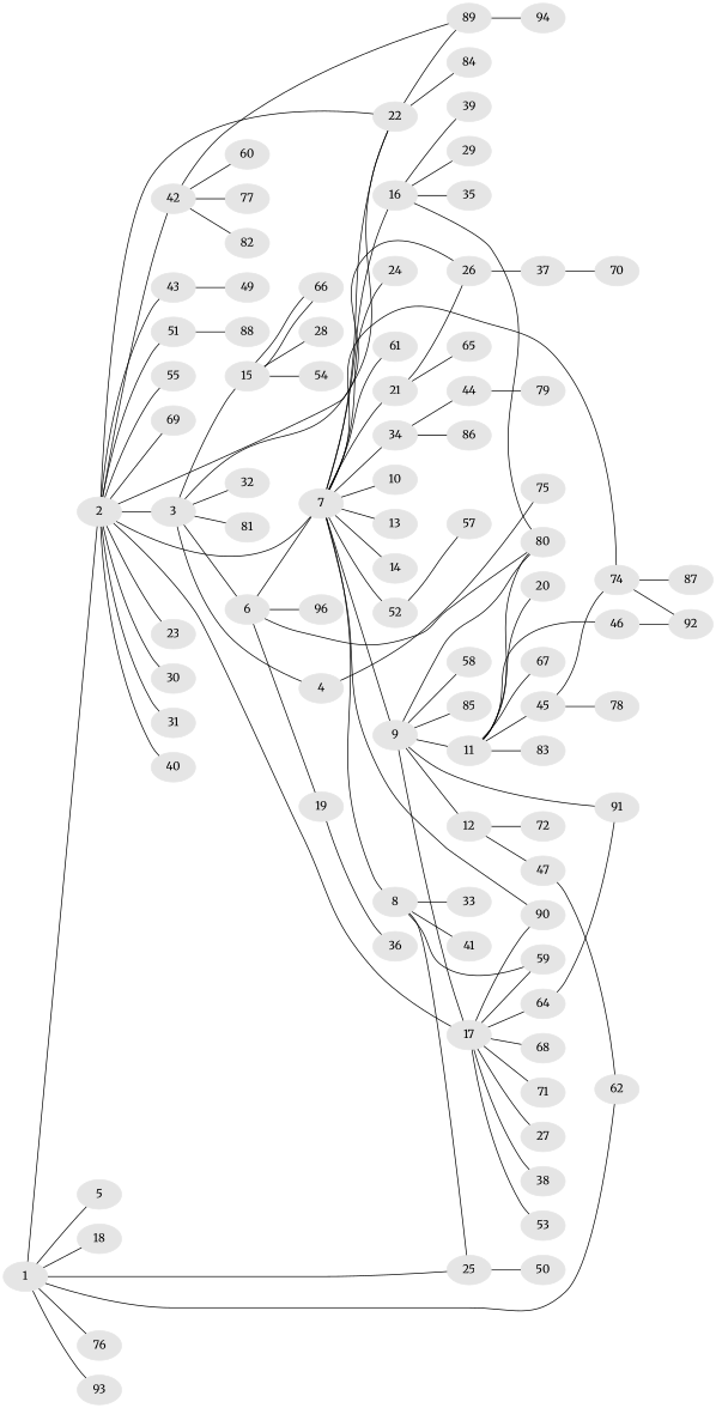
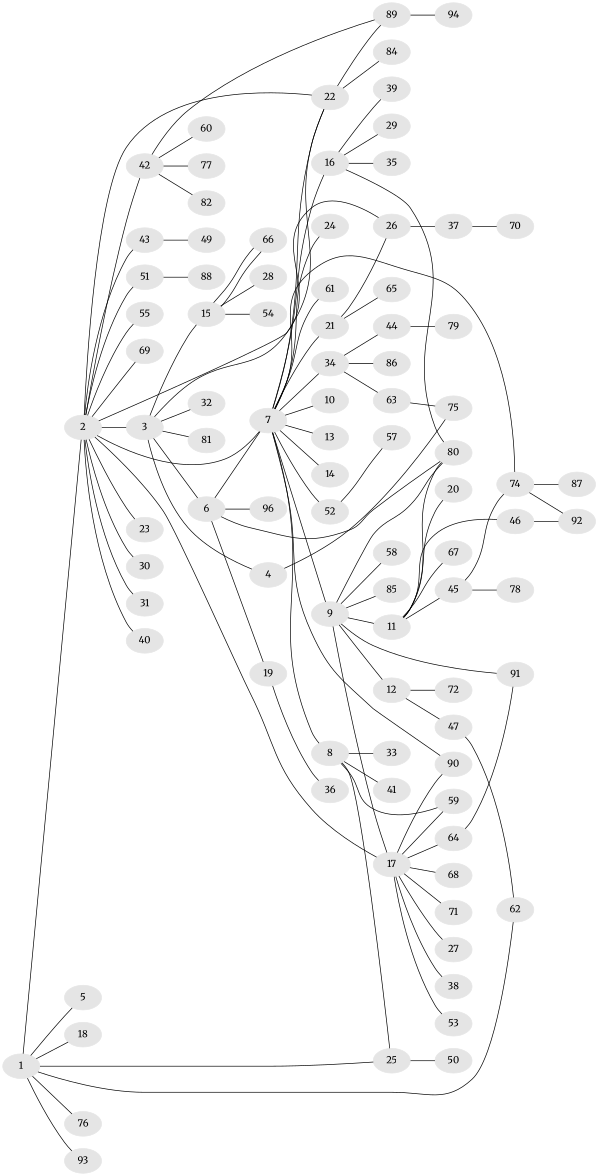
  graph {
    fontname=Merriweather
    rankdir=LR
    node [color=gray90 fontname=Merriweather style=filled]
    edge [fontname=Merriweather]
    1
    2
    5
    18
    25
    62
    76
    93
    3
    7
    17
    22
    23
    26
    30
    31
    40
    42
    43
    51
    55
    69
    50
    4
    6
    15
    32
    81
    8
    9
    10
    13
    14
    16
    21
    24
    34
    52
    61
    74
    90
    59
    27
    38
    53
    64
    68
    71
    84
    89
    37
    60
    77
    82
    49
    88
    75
    19
    n59 [label=96]
    80
    28
    54
    66
    36
    33
    41
    11
    12
    58
    85
    91
    29
    35
    39
    65
    44
+   63
    86
    57
    92
    87
    20
    45
    46
    67
-   83
    47
    72
    78
    94
    70
    79
    1 -- 2
    1 -- 5
    1 -- 18
    1 -- 25
    1 -- 62
    1 -- 76
    1 -- 93
    2 -- 3
    2 -- 7
    2 -- 17
    2 -- 22
    2 -- 23
    2 -- 26
    2 -- 30
    2 -- 31
    2 -- 40
    2 -- 42
    2 -- 43
    2 -- 51
    2 -- 55
    2 -- 69
    25 -- 50
    3 -- 22
    3 -- 4
    3 -- 6
    3 -- 15
    3 -- 32
    3 -- 81
    7 -- 22
    7 -- 8
    7 -- 9
    7 -- 10
    7 -- 13
    7 -- 14
    7 -- 16
    7 -- 21
    7 -- 24
    7 -- 34
    7 -- 52
    7 -- 61
    7 -- 74
    7 -- 90
    17 -- 90
    17 -- 59
    17 -- 27
    17 -- 38
    17 -- 53
    17 -- 64
    17 -- 68
    17 -- 71
    22 -- 84
    22 -- 89
    26 -- 37
    42 -- 89
    42 -- 60
    42 -- 77
    42 -- 82
    43 -- 49
    51 -- 88
    4 -- 75
    6 -- 7
    6 -- 19
    6 -- n59
    6 -- 80
    15 -- 28
    15 -- 54
    15 -- 66
    15 -- 66
    8 -- 25
    8 -- 59
    8 -- 33
    8 -- 41
    9 -- 17
    9 -- 80
    9 -- 11
    9 -- 12
    9 -- 58
    9 -- 85
    9 -- 91
    16 -- 80
    16 -- 29
    16 -- 35
    16 -- 39
    21 -- 26
    21 -- 65
    34 -- 44
+   34 -- 63
    34 -- 86
    52 -- 57
    74 -- 92
    74 -- 87
    64 -- 91
    89 -- 94
    37 -- 70
    19 -- 36
    11 -- 80
    11 -- 20
    11 -- 45
    11 -- 46
    11 -- 67
-   11 -- 83
    12 -- 47
    12 -- 72
    44 -- 79
+   63 -- 75
    45 -- 74
    45 -- 78
    46 -- 92
    47 -- 62
  }
